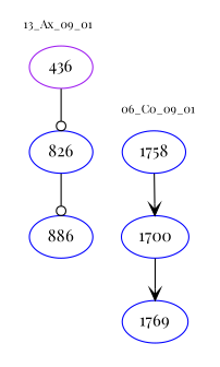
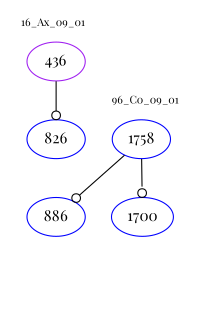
  digraph {
    fontname="Playfair Display"
    node [color=blue fontname="Playfair Display"]
    edge [arrowhead=odot color=black fontname="Playfair Display"]
    n1 [color=purple label=436]
    n2 [label=826]
    n3 [label=886]
    n4 [label=1758]
    n5 [label=1700]
-   n6 [label=1769]
    subgraph cluster_1 {
      color=white
      fontsize=10
-     label="13_Ax_09_01"
+     label="16_Ax_09_01"
      n1
      n2
      n3
    }
    subgraph cluster_2 {
      color=white
      fontsize=10
-     label="06_C0_09_01"
+     label="96_C0_09_01"
      n4
      n5
-     n6
    }
    n1 -> n2
-   n2 -> n3
-   n4 -> n5 [arrowhead=vee]
-   n5 -> n6 [arrowhead=vee]
+   n4 -> n3
+   n4 -> n5
  }
